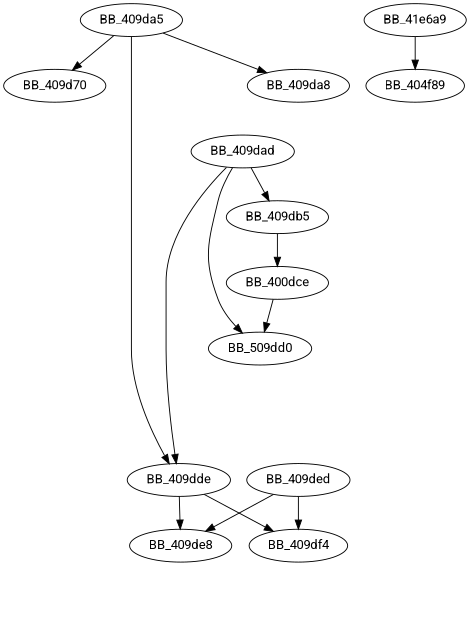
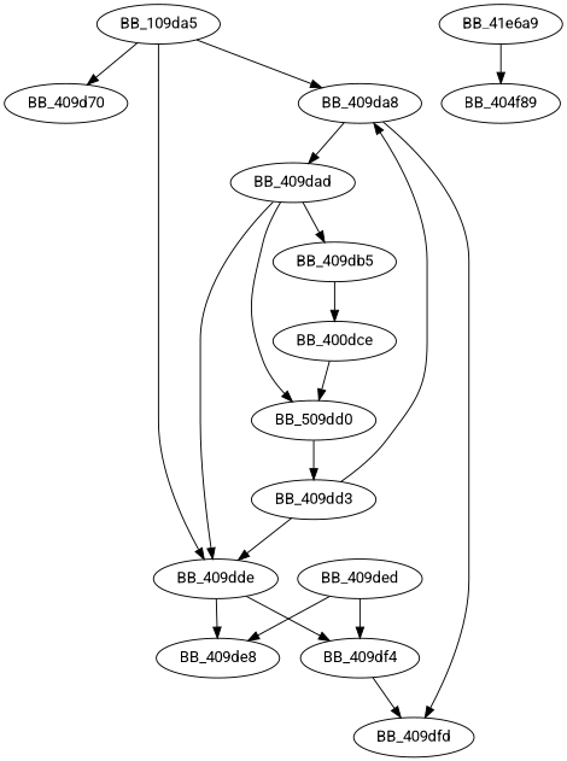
  digraph {
    fontname=Roboto
    node [fontname=Roboto]
    edge [fontname=Roboto]
-   BB_409da5
+   BB_409da5 [label=BB_109da5]
    BB_409d70
    BB_409da8
    BB_409dde
    BB_409dad
+   BB_409dfd
    BB_409de8
    BB_409df4
    BB_409db5
    n10 [label=BB_509dd0]
    n11 [label=BB_400dce]
+   BB_409dd3
    BB_409ded
    n14 [label=BB_41e6a9]
    n15 [label=BB_404f89]
    BB_409da5 -> BB_409d70
    BB_409da5 -> BB_409da8
    BB_409da5 -> BB_409dde
+   BB_409da8 -> BB_409dad
+   BB_409da8 -> BB_409dfd
    BB_409dde -> BB_409de8
    BB_409dde -> BB_409df4
    BB_409dad -> BB_409dde
    BB_409dad -> BB_409db5
    BB_409dad -> n10
+   BB_409df4 -> BB_409dfd
    BB_409db5 -> n11
+   n10 -> BB_409dd3
    n11 -> n10
+   BB_409dd3 -> BB_409da8
+   BB_409dd3 -> BB_409dde
    BB_409ded -> BB_409de8
    BB_409ded -> BB_409df4
    n14 -> n15
  }
